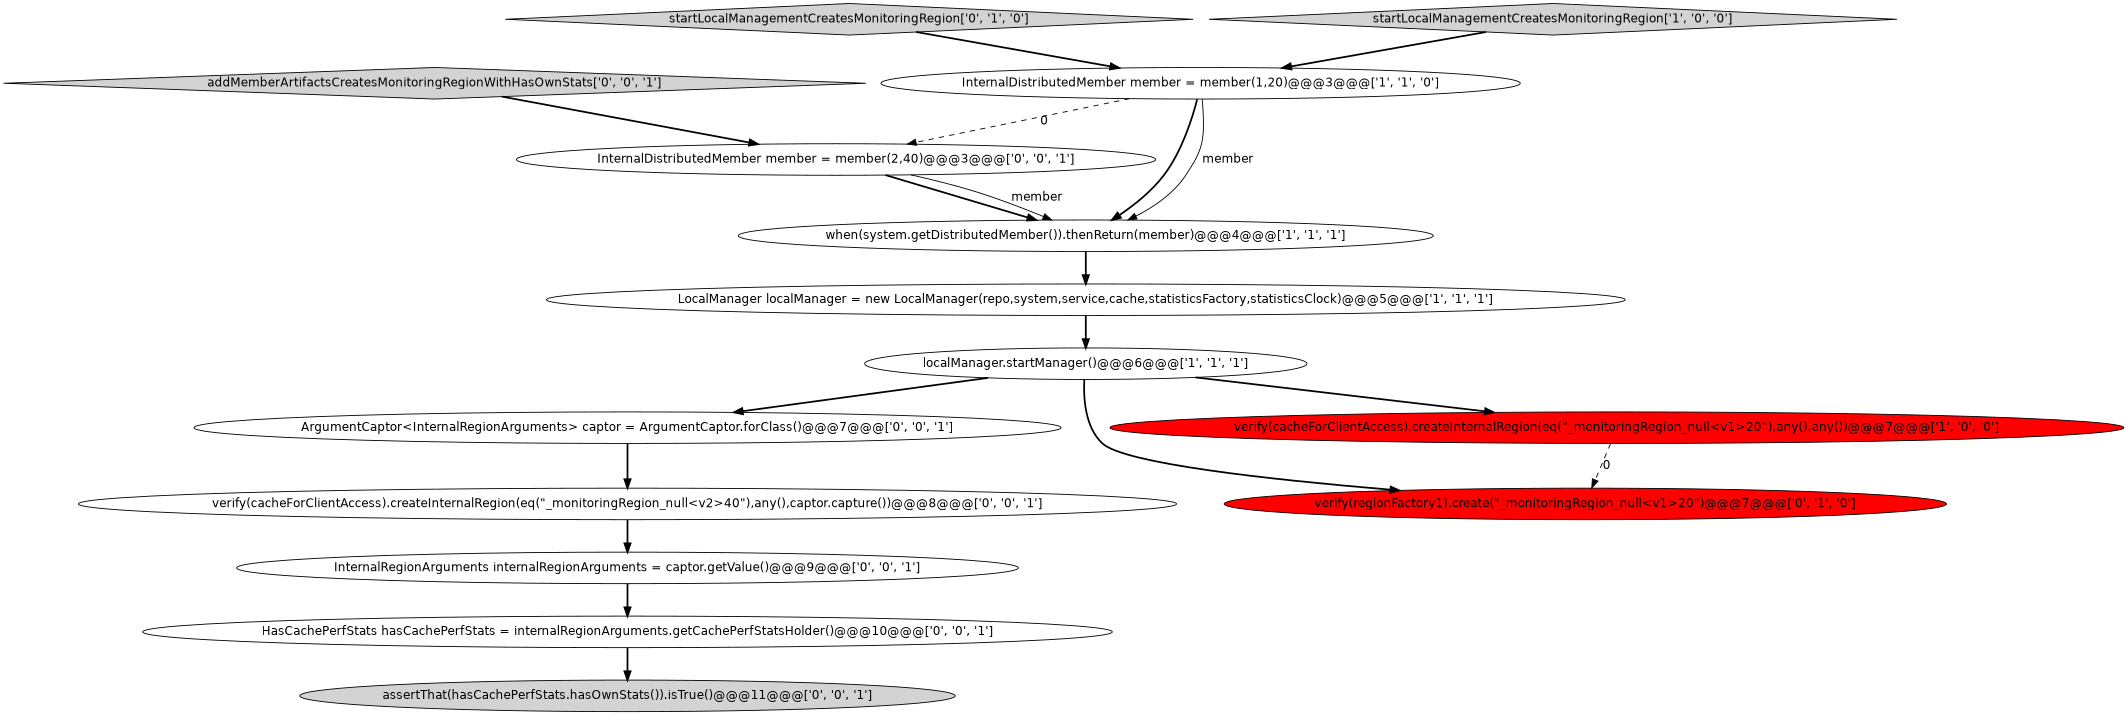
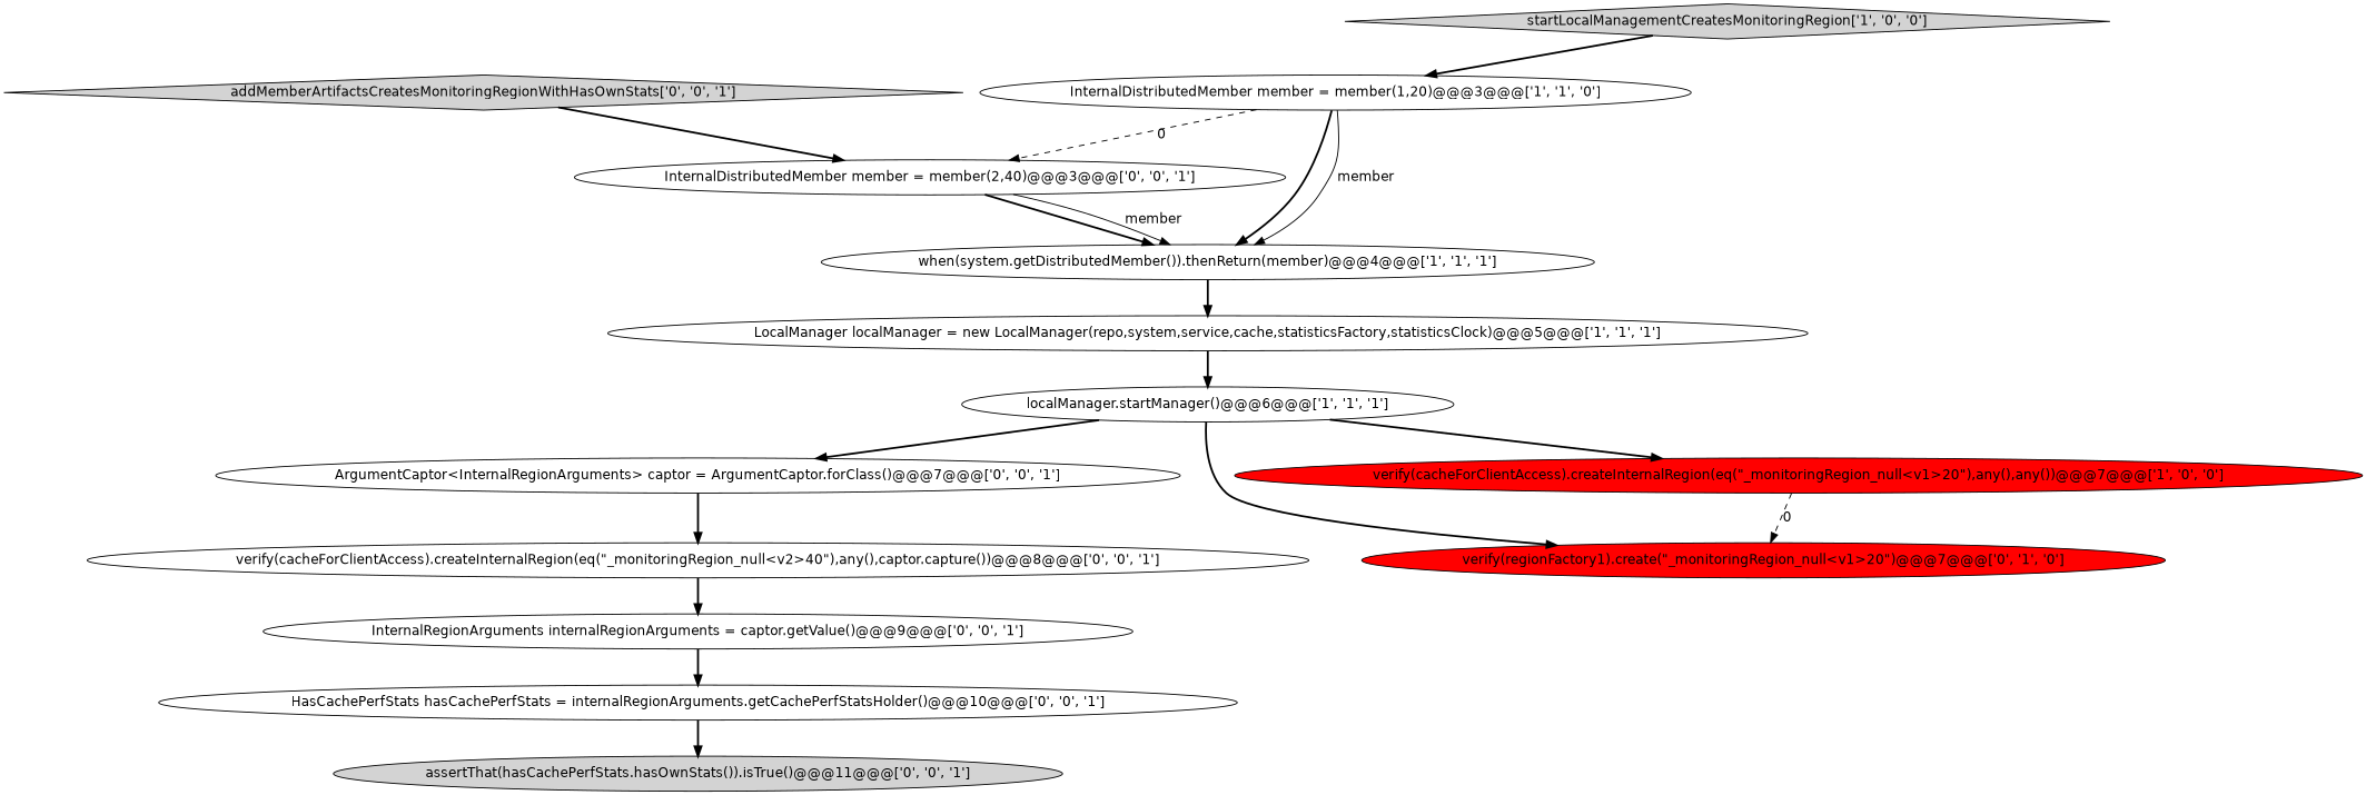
  digraph {
    fontname="DejaVu Sans"
    node [fillcolor=white shape=ellipse style=filled fontname="DejaVu Sans"]
    edge [style=bold fontname="DejaVu Sans"]
    n1 [label="when(system.getDistributedMember()).thenReturn(member)@@@4@@@['1', '1', '1']"]
    n2 [label="LocalManager localManager = new LocalManager(repo,system,service,cache,statisticsFactory,statisticsClock)@@@5@@@['1', '1', '1']"]
    n3 [label="ArgumentCaptor<InternalRegionArguments> captor = ArgumentCaptor.forClass()@@@7@@@['0', '0', '1']"]
    n4 [label="verify(cacheForClientAccess).createInternalRegion(eq(\"_monitoringRegion_null<v2>40\"),any(),captor.capture())@@@8@@@['0', '0', '1']"]
    n5 [label="InternalDistributedMember member = member(1,20)@@@3@@@['1', '1', '0']"]
    n6 [label="InternalDistributedMember member = member(2,40)@@@3@@@['0', '0', '1']"]
    n7 [fillcolor=red label="verify(regionFactory1).create(\"_monitoringRegion_null<v1>20\")@@@7@@@['0', '1', '0']"]
    n8 [label="localManager.startManager()@@@6@@@['1', '1', '1']"]
    n9 [fillcolor=red label="verify(cacheForClientAccess).createInternalRegion(eq(\"_monitoringRegion_null<v1>20\"),any(),any())@@@7@@@['1', '0', '0']"]
-   n10 [fillcolor=lightgray label="startLocalManagementCreatesMonitoringRegion['0', '1', '0']" shape=diamond]
    n11 [label="HasCachePerfStats hasCachePerfStats = internalRegionArguments.getCachePerfStatsHolder()@@@10@@@['0', '0', '1']"]
    n12 [fillcolor=lightgray label="assertThat(hasCachePerfStats.hasOwnStats()).isTrue()@@@11@@@['0', '0', '1']"]
    n13 [fillcolor=lightgray label="startLocalManagementCreatesMonitoringRegion['1', '0', '0']" shape=diamond]
    n14 [label="InternalRegionArguments internalRegionArguments = captor.getValue()@@@9@@@['0', '0', '1']"]
    n15 [fillcolor=lightgray label="addMemberArtifactsCreatesMonitoringRegionWithHasOwnStats['0', '0', '1']" shape=diamond]
    n1 -> n2
    n2 -> n8
    n3 -> n4
    n4 -> n14
    n5 -> n1
    n5 -> n1 [label=member style=solid]
    n5 -> n6 [label=0 style=dashed]
    n6 -> n1
    n6 -> n1 [label=member style=solid]
    n8 -> n3
    n8 -> n7
    n8 -> n9
    n9 -> n7 [label=0 style=dashed]
-   n10 -> n5
    n11 -> n12
    n13 -> n5
    n14 -> n11
    n15 -> n6
  }
